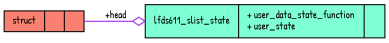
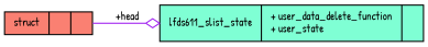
  digraph {
    rankdir=LR
    fontname="Patrick Hand"
    node [color=black fontname="Patrick Hand" fontsize=10 shape=record style=filled]
-   n1 [fillcolor=aquamarine fontcolor=black height=0.2 label="{lfds611_slist_state\n|+ user_data_state_function\l+ user_state\l|}" width=0.4]
+   n1 [fillcolor=aquamarine fontcolor=black height=0.2 label="{lfds611_slist_state\n|+ user_data_delete_function\l+ user_state\l|}" width=0.4]
    n2 [fillcolor=salmon height=0.2 label="{struct\n||}" width=0.4]
    n2 -> n1 [arrowhead=odiamond color=purple fontname="Patrick Hand" fontsize=10 label=" +head" labelfontname=Helvetica labelfontsize=10 style=solid]
  }
